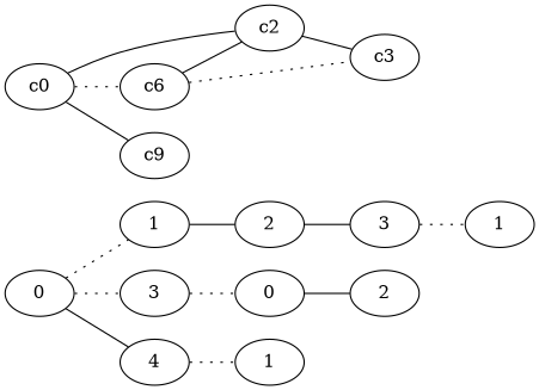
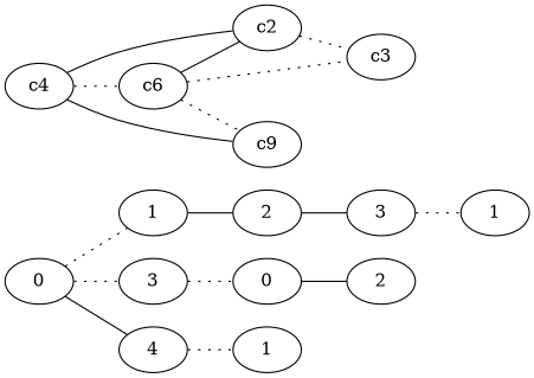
  graph {
    rankdir=LR
    n1 [label=0]
    n2 [label=1]
    n3 [label=3]
    n4 [label=4]
    n5 [label=2]
    n6 [label=0]
    n7 [label=1]
    n8 [label=3]
    n9 [label=1]
    n10 [label=2]
    n11 [label=c6]
-   c0
+   c0 [label=c4]
    c2
    n14 [label=c9]
    c3
    n1 -- n2 [style=dotted]
    n1 -- n3 [style=dotted]
    n1 -- n4
    n2 -- n5
    n3 -- n6 [style=dotted]
    n4 -- n7 [style=dotted]
    n5 -- n8
    n6 -- n10
    n8 -- n9 [style=dotted]
    n11 -- c2
+   n11 -- n14 [style=dotted]
    n11 -- c3 [style=dotted]
    c0 -- n11 [style=dotted]
    c0 -- c2
    c0 -- n14
-   c2 -- c3
+   c2 -- c3 [style=dotted]
  }
